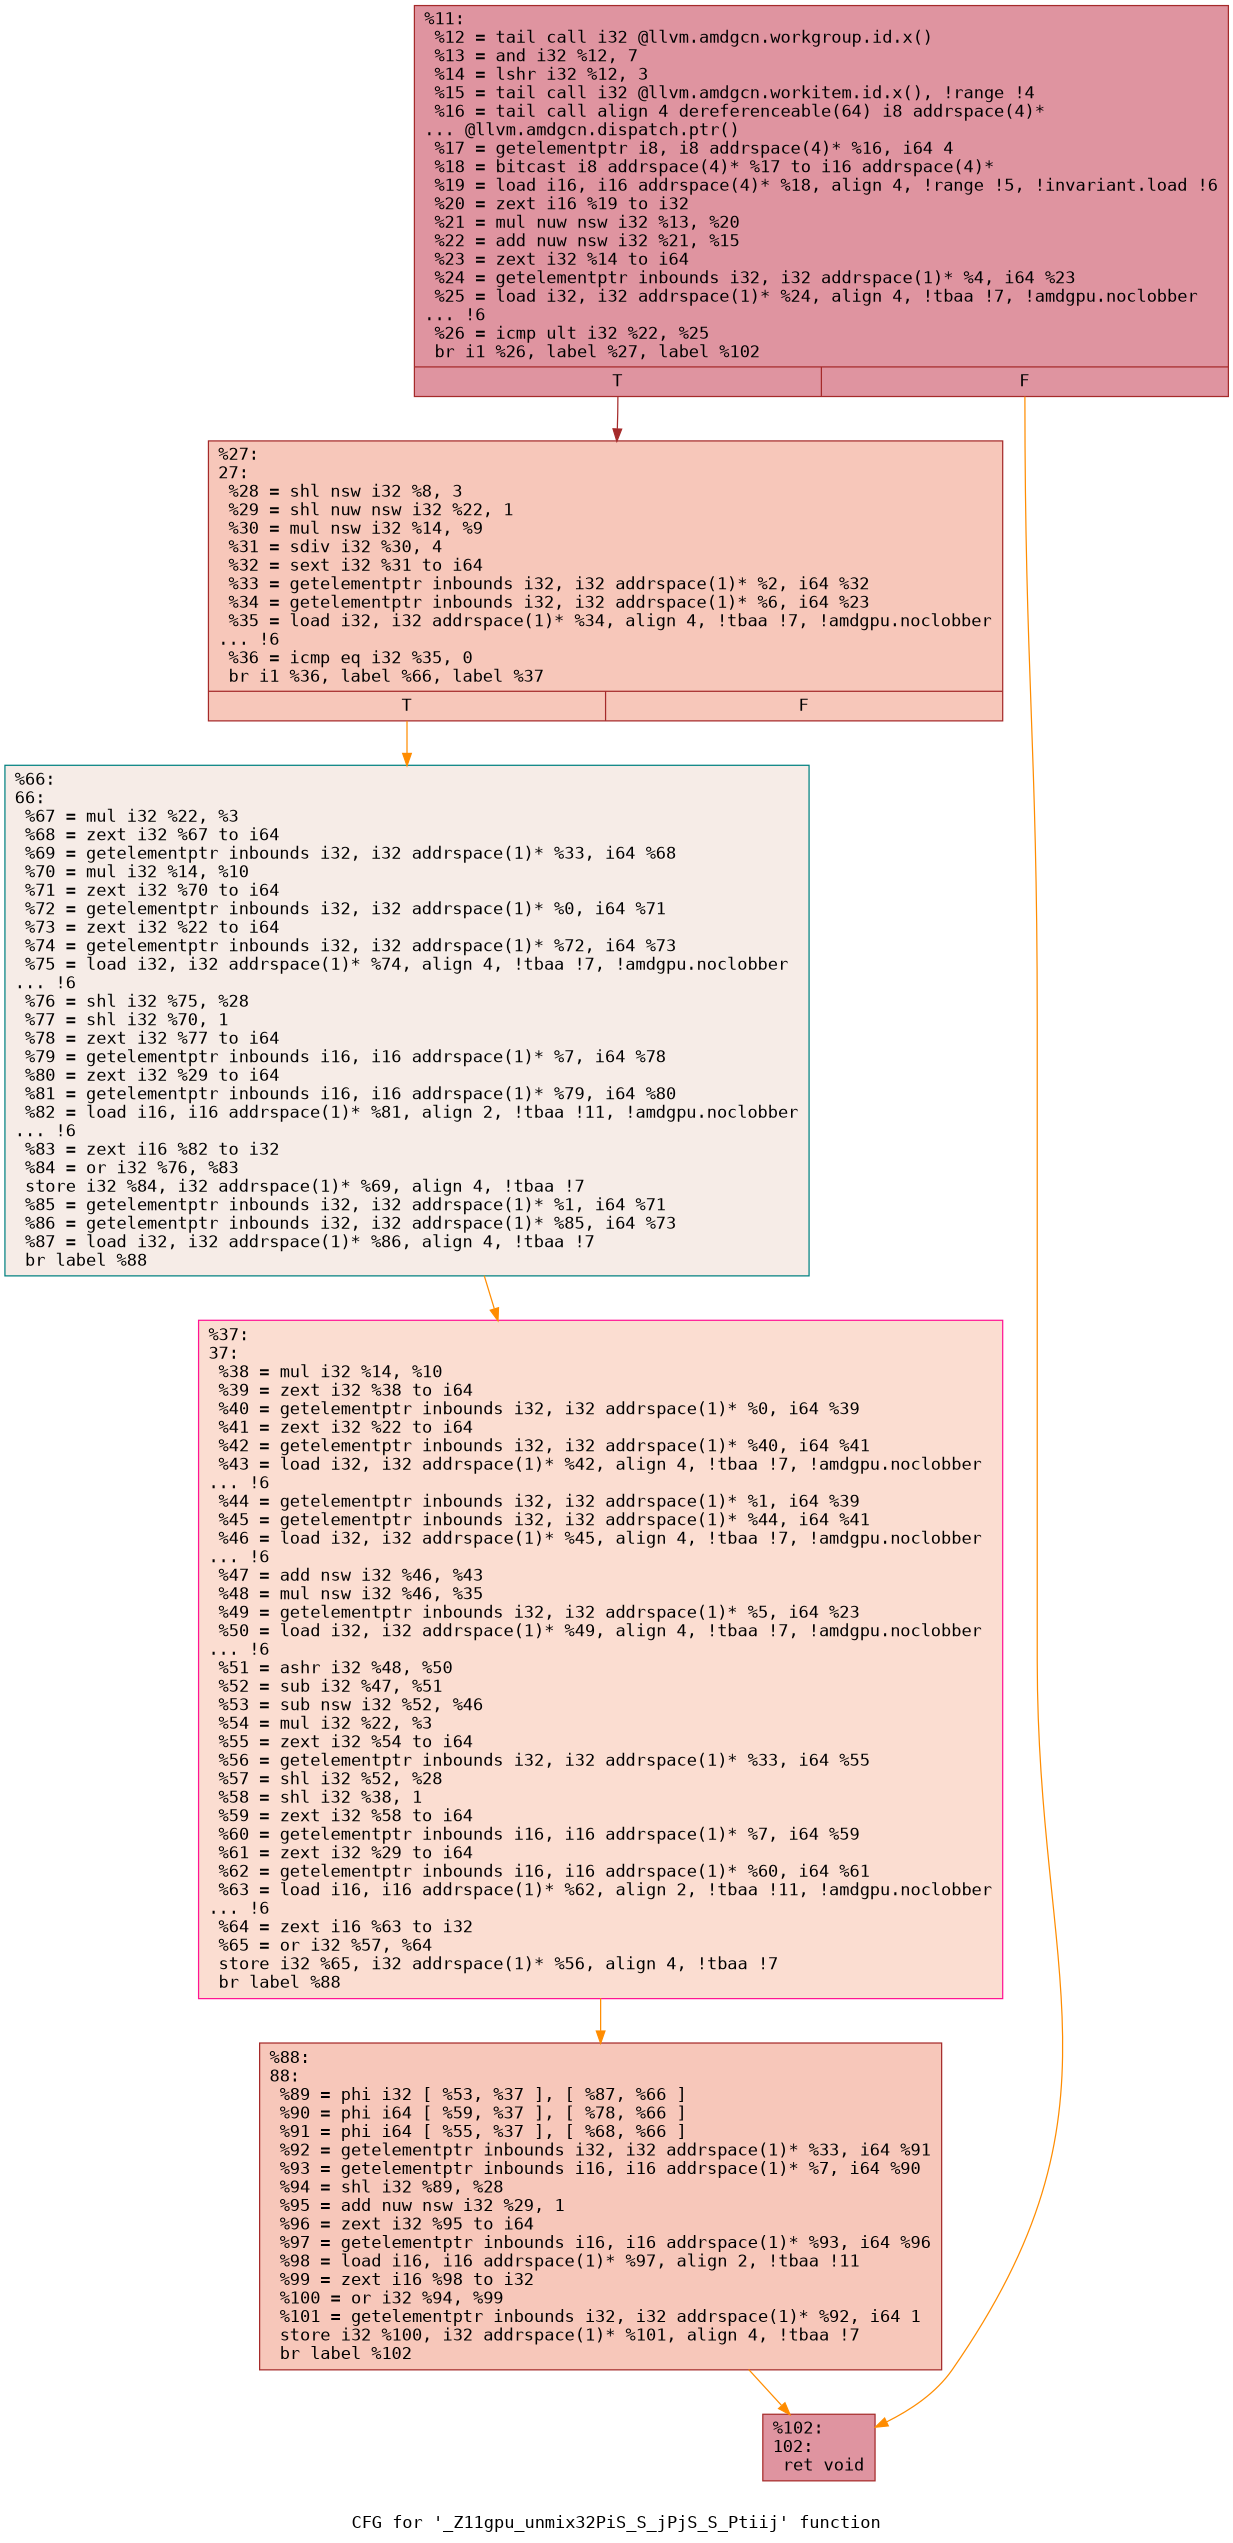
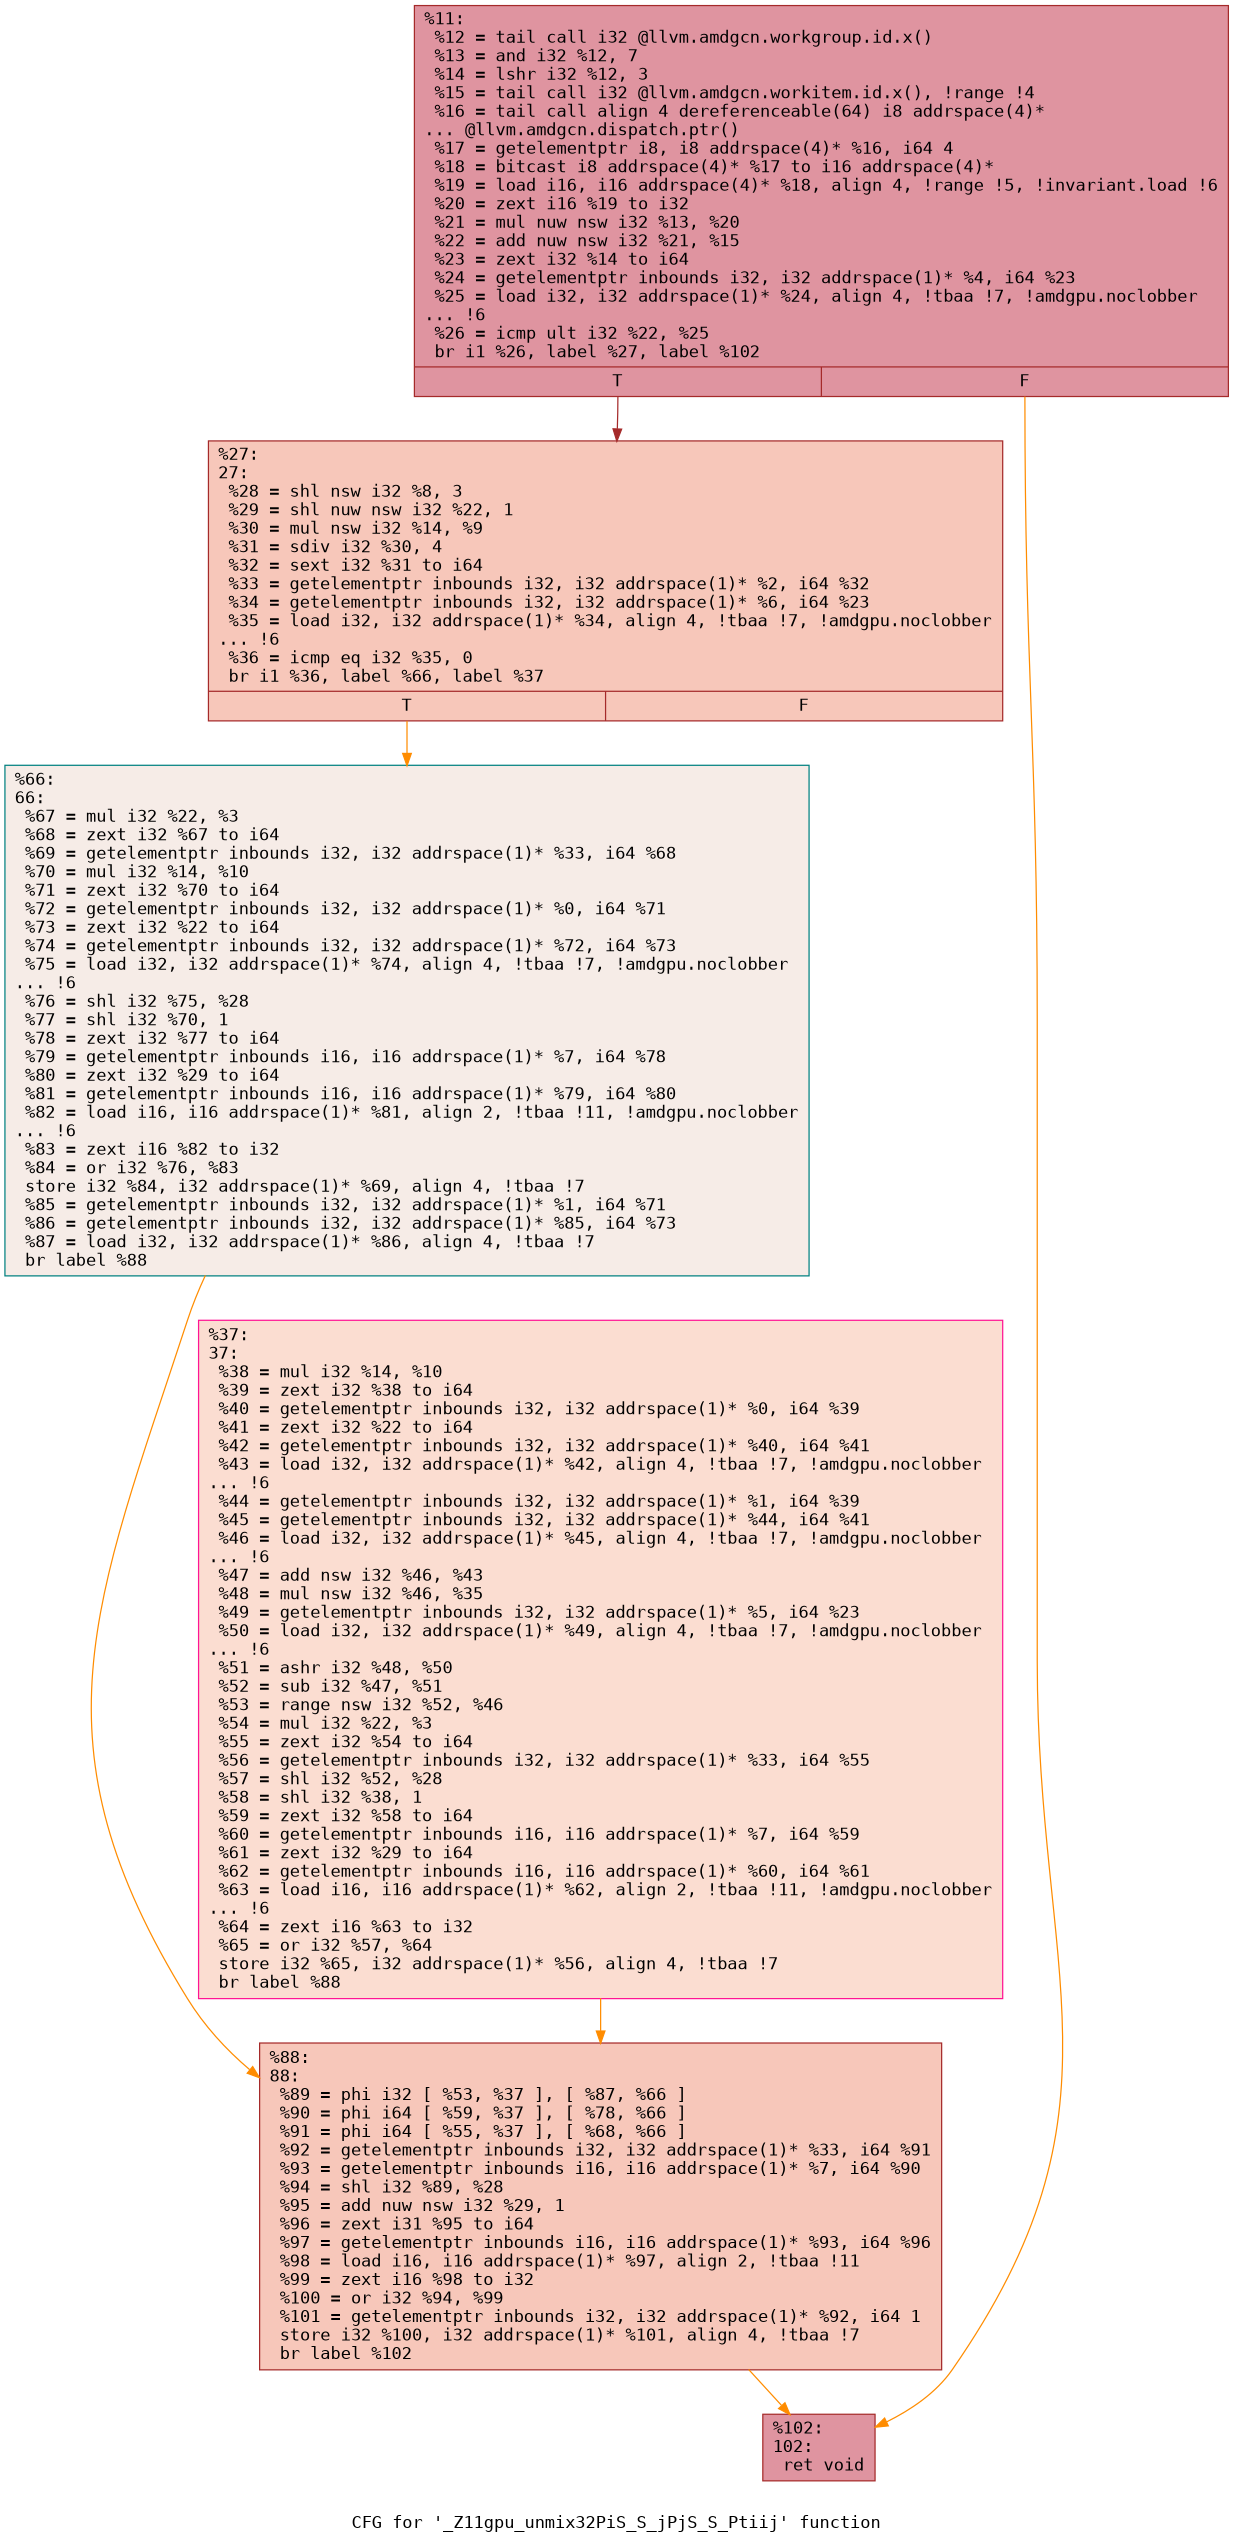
  digraph {
    fontname="DejaVu Sans Mono"
    label="CFG for '_Z11gpu_unmix32PiS_S_jPjS_S_Ptiij' function"
    node [color=brown fillcolor="#b70d2870" fontname="DejaVu Sans Mono" shape=record style=filled]
    edge [color=darkorange fontname="DejaVu Sans Mono"]
    n1 [label="{%11:\l  %12 = tail call i32 @llvm.amdgcn.workgroup.id.x()\l  %13 = and i32 %12, 7\l  %14 = lshr i32 %12, 3\l  %15 = tail call i32 @llvm.amdgcn.workitem.id.x(), !range !4\l  %16 = tail call align 4 dereferenceable(64) i8 addrspace(4)*\l... @llvm.amdgcn.dispatch.ptr()\l  %17 = getelementptr i8, i8 addrspace(4)* %16, i64 4\l  %18 = bitcast i8 addrspace(4)* %17 to i16 addrspace(4)*\l  %19 = load i16, i16 addrspace(4)* %18, align 4, !range !5, !invariant.load !6\l  %20 = zext i16 %19 to i32\l  %21 = mul nuw nsw i32 %13, %20\l  %22 = add nuw nsw i32 %21, %15\l  %23 = zext i32 %14 to i64\l  %24 = getelementptr inbounds i32, i32 addrspace(1)* %4, i64 %23\l  %25 = load i32, i32 addrspace(1)* %24, align 4, !tbaa !7, !amdgpu.noclobber\l... !6\l  %26 = icmp ult i32 %22, %25\l  br i1 %26, label %27, label %102\l|{<s0>T|<s1>F}}"]
    n2 [fillcolor="#ec7f6370" label="{%27:\l27:                                               \l  %28 = shl nsw i32 %8, 3\l  %29 = shl nuw nsw i32 %22, 1\l  %30 = mul nsw i32 %14, %9\l  %31 = sdiv i32 %30, 4\l  %32 = sext i32 %31 to i64\l  %33 = getelementptr inbounds i32, i32 addrspace(1)* %2, i64 %32\l  %34 = getelementptr inbounds i32, i32 addrspace(1)* %6, i64 %23\l  %35 = load i32, i32 addrspace(1)* %34, align 4, !tbaa !7, !amdgpu.noclobber\l... !6\l  %36 = icmp eq i32 %35, 0\l  br i1 %36, label %66, label %37\l|{<s0>T|<s1>F}}"]
    n3 [label="{%102:\l102:                                              \l  ret void\l}"]
    n4 [color=teal fillcolor="#ead5c970" label="{%66:\l66:                                               \l  %67 = mul i32 %22, %3\l  %68 = zext i32 %67 to i64\l  %69 = getelementptr inbounds i32, i32 addrspace(1)* %33, i64 %68\l  %70 = mul i32 %14, %10\l  %71 = zext i32 %70 to i64\l  %72 = getelementptr inbounds i32, i32 addrspace(1)* %0, i64 %71\l  %73 = zext i32 %22 to i64\l  %74 = getelementptr inbounds i32, i32 addrspace(1)* %72, i64 %73\l  %75 = load i32, i32 addrspace(1)* %74, align 4, !tbaa !7, !amdgpu.noclobber\l... !6\l  %76 = shl i32 %75, %28\l  %77 = shl i32 %70, 1\l  %78 = zext i32 %77 to i64\l  %79 = getelementptr inbounds i16, i16 addrspace(1)* %7, i64 %78\l  %80 = zext i32 %29 to i64\l  %81 = getelementptr inbounds i16, i16 addrspace(1)* %79, i64 %80\l  %82 = load i16, i16 addrspace(1)* %81, align 2, !tbaa !11, !amdgpu.noclobber\l... !6\l  %83 = zext i16 %82 to i32\l  %84 = or i32 %76, %83\l  store i32 %84, i32 addrspace(1)* %69, align 4, !tbaa !7\l  %85 = getelementptr inbounds i32, i32 addrspace(1)* %1, i64 %71\l  %86 = getelementptr inbounds i32, i32 addrspace(1)* %85, i64 %73\l  %87 = load i32, i32 addrspace(1)* %86, align 4, !tbaa !7\l  br label %88\l}"]
-   n5 [fillcolor="#ec7f6370" label="{%88:\l88:                                               \l  %89 = phi i32 [ %53, %37 ], [ %87, %66 ]\l  %90 = phi i64 [ %59, %37 ], [ %78, %66 ]\l  %91 = phi i64 [ %55, %37 ], [ %68, %66 ]\l  %92 = getelementptr inbounds i32, i32 addrspace(1)* %33, i64 %91\l  %93 = getelementptr inbounds i16, i16 addrspace(1)* %7, i64 %90\l  %94 = shl i32 %89, %28\l  %95 = add nuw nsw i32 %29, 1\l  %96 = zext i32 %95 to i64\l  %97 = getelementptr inbounds i16, i16 addrspace(1)* %93, i64 %96\l  %98 = load i16, i16 addrspace(1)* %97, align 2, !tbaa !11\l  %99 = zext i16 %98 to i32\l  %100 = or i32 %94, %99\l  %101 = getelementptr inbounds i32, i32 addrspace(1)* %92, i64 1\l  store i32 %100, i32 addrspace(1)* %101, align 4, !tbaa !7\l  br label %102\l}"]
-   n6 [color=deeppink fillcolor="#f7b39670" label="{%37:\l37:                                               \l  %38 = mul i32 %14, %10\l  %39 = zext i32 %38 to i64\l  %40 = getelementptr inbounds i32, i32 addrspace(1)* %0, i64 %39\l  %41 = zext i32 %22 to i64\l  %42 = getelementptr inbounds i32, i32 addrspace(1)* %40, i64 %41\l  %43 = load i32, i32 addrspace(1)* %42, align 4, !tbaa !7, !amdgpu.noclobber\l... !6\l  %44 = getelementptr inbounds i32, i32 addrspace(1)* %1, i64 %39\l  %45 = getelementptr inbounds i32, i32 addrspace(1)* %44, i64 %41\l  %46 = load i32, i32 addrspace(1)* %45, align 4, !tbaa !7, !amdgpu.noclobber\l... !6\l  %47 = add nsw i32 %46, %43\l  %48 = mul nsw i32 %46, %35\l  %49 = getelementptr inbounds i32, i32 addrspace(1)* %5, i64 %23\l  %50 = load i32, i32 addrspace(1)* %49, align 4, !tbaa !7, !amdgpu.noclobber\l... !6\l  %51 = ashr i32 %48, %50\l  %52 = sub i32 %47, %51\l  %53 = sub nsw i32 %52, %46\l  %54 = mul i32 %22, %3\l  %55 = zext i32 %54 to i64\l  %56 = getelementptr inbounds i32, i32 addrspace(1)* %33, i64 %55\l  %57 = shl i32 %52, %28\l  %58 = shl i32 %38, 1\l  %59 = zext i32 %58 to i64\l  %60 = getelementptr inbounds i16, i16 addrspace(1)* %7, i64 %59\l  %61 = zext i32 %29 to i64\l  %62 = getelementptr inbounds i16, i16 addrspace(1)* %60, i64 %61\l  %63 = load i16, i16 addrspace(1)* %62, align 2, !tbaa !11, !amdgpu.noclobber\l... !6\l  %64 = zext i16 %63 to i32\l  %65 = or i32 %57, %64\l  store i32 %65, i32 addrspace(1)* %56, align 4, !tbaa !7\l  br label %88\l}"]
+   n5 [fillcolor="#ec7f6370" label="{%88:\l88:                                               \l  %89 = phi i32 [ %53, %37 ], [ %87, %66 ]\l  %90 = phi i64 [ %59, %37 ], [ %78, %66 ]\l  %91 = phi i64 [ %55, %37 ], [ %68, %66 ]\l  %92 = getelementptr inbounds i32, i32 addrspace(1)* %33, i64 %91\l  %93 = getelementptr inbounds i16, i16 addrspace(1)* %7, i64 %90\l  %94 = shl i32 %89, %28\l  %95 = add nuw nsw i32 %29, 1\l  %96 = zext i31 %95 to i64\l  %97 = getelementptr inbounds i16, i16 addrspace(1)* %93, i64 %96\l  %98 = load i16, i16 addrspace(1)* %97, align 2, !tbaa !11\l  %99 = zext i16 %98 to i32\l  %100 = or i32 %94, %99\l  %101 = getelementptr inbounds i32, i32 addrspace(1)* %92, i64 1\l  store i32 %100, i32 addrspace(1)* %101, align 4, !tbaa !7\l  br label %102\l}"]
+   n6 [color=deeppink fillcolor="#f7b39670" label="{%37:\l37:                                               \l  %38 = mul i32 %14, %10\l  %39 = zext i32 %38 to i64\l  %40 = getelementptr inbounds i32, i32 addrspace(1)* %0, i64 %39\l  %41 = zext i32 %22 to i64\l  %42 = getelementptr inbounds i32, i32 addrspace(1)* %40, i64 %41\l  %43 = load i32, i32 addrspace(1)* %42, align 4, !tbaa !7, !amdgpu.noclobber\l... !6\l  %44 = getelementptr inbounds i32, i32 addrspace(1)* %1, i64 %39\l  %45 = getelementptr inbounds i32, i32 addrspace(1)* %44, i64 %41\l  %46 = load i32, i32 addrspace(1)* %45, align 4, !tbaa !7, !amdgpu.noclobber\l... !6\l  %47 = add nsw i32 %46, %43\l  %48 = mul nsw i32 %46, %35\l  %49 = getelementptr inbounds i32, i32 addrspace(1)* %5, i64 %23\l  %50 = load i32, i32 addrspace(1)* %49, align 4, !tbaa !7, !amdgpu.noclobber\l... !6\l  %51 = ashr i32 %48, %50\l  %52 = sub i32 %47, %51\l  %53 = range nsw i32 %52, %46\l  %54 = mul i32 %22, %3\l  %55 = zext i32 %54 to i64\l  %56 = getelementptr inbounds i32, i32 addrspace(1)* %33, i64 %55\l  %57 = shl i32 %52, %28\l  %58 = shl i32 %38, 1\l  %59 = zext i32 %58 to i64\l  %60 = getelementptr inbounds i16, i16 addrspace(1)* %7, i64 %59\l  %61 = zext i32 %29 to i64\l  %62 = getelementptr inbounds i16, i16 addrspace(1)* %60, i64 %61\l  %63 = load i16, i16 addrspace(1)* %62, align 2, !tbaa !11, !amdgpu.noclobber\l... !6\l  %64 = zext i16 %63 to i32\l  %65 = or i32 %57, %64\l  store i32 %65, i32 addrspace(1)* %56, align 4, !tbaa !7\l  br label %88\l}"]
    n1 -> n2 [color=brown tailport=s0]
    n1 -> n3 [tailport=s1]
    n2 -> n4 [tailport=s0]
-   n4 -> n6
+   n4 -> n5
    n5 -> n3
    n6 -> n5
  }
